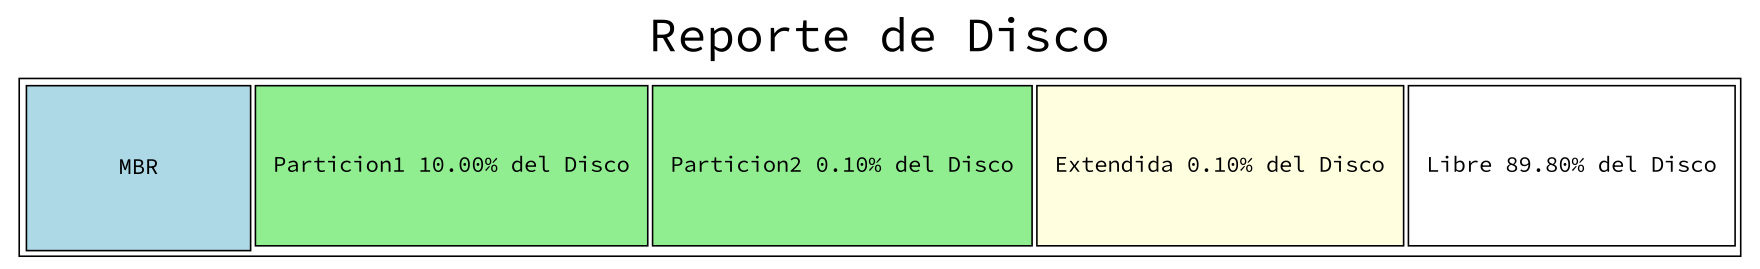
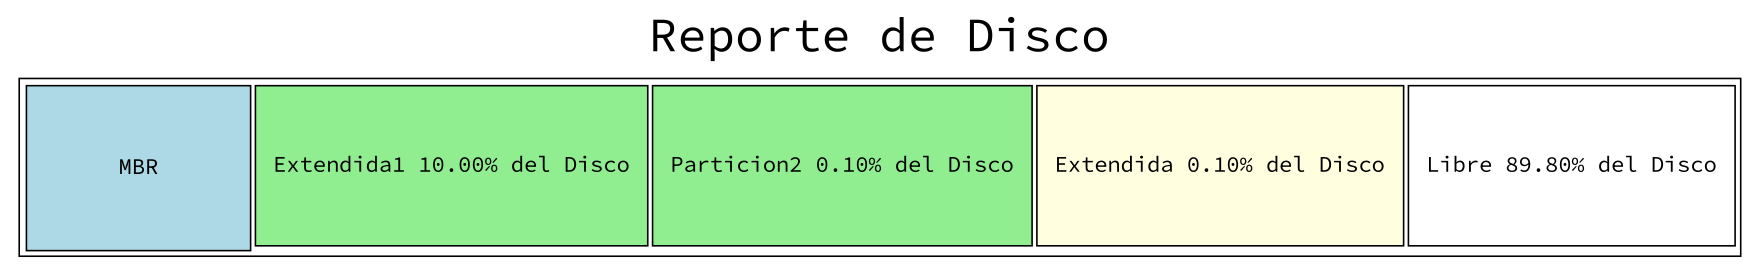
  digraph {
    fontsize=30
    label="Reporte de Disco"
    labelloc=t
    rankdir=LR
    fontname="Source Code Pro"
-   n1 [label=< <TABLE BORDER="1" CELLBORDER="1" CELLSPACING="3" CELLPADDING="10"> <TR> <TD ROWSPAN="2" WIDTH="140" HEIGHT="100" BGCOLOR="lightblue" ALIGN="CENTER" VALIGN="MIDDLE">MBR</TD> <TD WIDTH="140" HEIGHT="100" BGCOLOR="lightgreen" ALIGN="CENTER" VALIGN="MIDDLE">Particion1 10.00% del Disco</TD><TD WIDTH="140" HEIGHT="100" BGCOLOR="lightgreen" ALIGN="CENTER" VALIGN="MIDDLE">Particion2 0.10% del Disco</TD><TD WIDTH="140" HEIGHT="100" BGCOLOR="lightyellow" ALIGN="CENTER" VALIGN="MIDDLE">Extendida 0.10% del Disco</TD><TD WIDTH="140" HEIGHT="100" BGCOLOR="white" ALIGN="CENTER" VALIGN="MIDDLE">Libre 89.80% del Disco</TD></TR></TABLE>> shape=plaintext fontname="Source Code Pro"]
+   n1 [label=< <TABLE BORDER="1" CELLBORDER="1" CELLSPACING="3" CELLPADDING="10"> <TR> <TD ROWSPAN="2" WIDTH="140" HEIGHT="100" BGCOLOR="lightblue" ALIGN="CENTER" VALIGN="MIDDLE">MBR</TD> <TD WIDTH="140" HEIGHT="100" BGCOLOR="lightgreen" ALIGN="CENTER" VALIGN="MIDDLE">Extendida1 10.00% del Disco</TD><TD WIDTH="140" HEIGHT="100" BGCOLOR="lightgreen" ALIGN="CENTER" VALIGN="MIDDLE">Particion2 0.10% del Disco</TD><TD WIDTH="140" HEIGHT="100" BGCOLOR="lightyellow" ALIGN="CENTER" VALIGN="MIDDLE">Extendida 0.10% del Disco</TD><TD WIDTH="140" HEIGHT="100" BGCOLOR="white" ALIGN="CENTER" VALIGN="MIDDLE">Libre 89.80% del Disco</TD></TR></TABLE>> shape=plaintext fontname="Source Code Pro"]
  }
